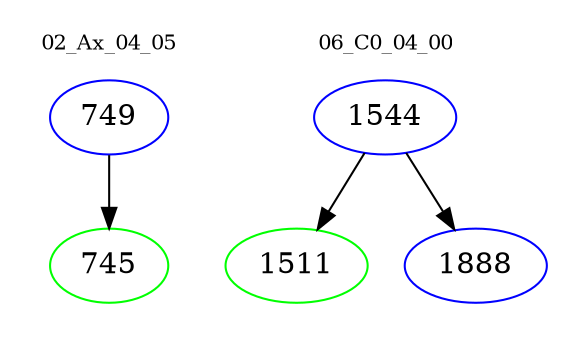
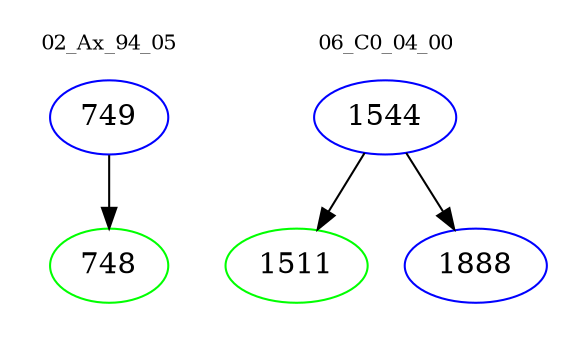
  digraph {
    node [color=blue]
    edge [color=black]
    n1 [label=749]
-   n2 [color=green label=745]
+   n2 [color=green label=748]
    n3 [label=1544]
    n4 [color=green label=1511]
    n5 [label=1888]
    subgraph cluster_1 {
      color=white
      fontsize=10
-     label="02_Ax_04_05"
+     label="02_Ax_94_05"
      n1
      n2
    }
    subgraph cluster_2 {
      color=white
      fontsize=10
      label="06_C0_04_00"
      n3
      n4
      n5
    }
    n1 -> n2
    n3 -> n4
    n3 -> n5
  }
